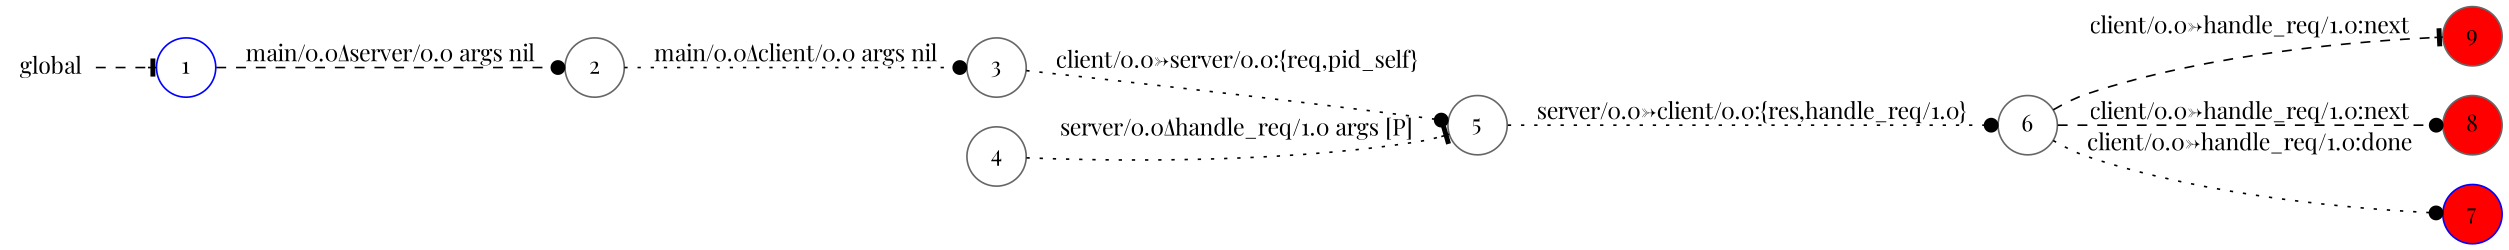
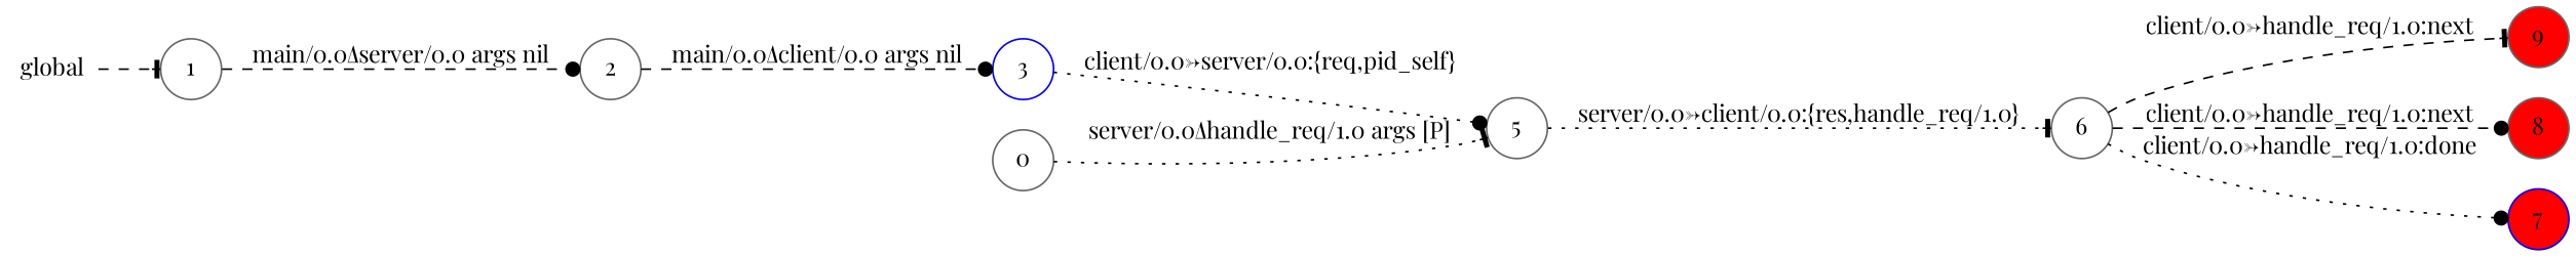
  digraph {
    fontname="Playfair Display"
    rankdir=LR
    node [color=gray40 fontname="Playfair Display" shape=circle]
    edge [arrowhead=dot fontname="Playfair Display" style=dashed]
    n1 [color=blue label=global shape=plaintext]
-   n2 [color=blue label=1]
+   n2 [label=1]
    n3 [label=2]
    n4 [fillcolor="#FF0000FF" label=9 style=filled]
    n5 [fillcolor="#FF0000FF" label=8 style=filled]
-   n6 [label=3]
+   n6 [color=blue label=3]
    n7 [color=blue fillcolor="#FF0000FF" label=7 style=filled]
-   n8 [label=4]
+   n8 [label=0]
    n9 [label=5]
    n10 [label=6]
    n1 -> n2 [arrowhead=tee]
    n2 -> n3 [label="main/0.0Δserver/0.0 args nil"]
-   n3 -> n6 [label="main/0.0Δclient/0.0 args nil" style=dotted]
+   n3 -> n6 [label="main/0.0Δclient/0.0 args nil"]
    n6 -> n9 [label="client/0.0→server/0.0:{req,pid_self}" style=dotted]
    n8 -> n9 [arrowhead=tee label="server/0.0Δhandle_req/1.0 args [P]" style=dotted]
-   n9 -> n10 [label="server/0.0→client/0.0:{res,handle_req/1.0}" style=dotted]
+   n9 -> n10 [arrowhead=tee label="server/0.0→client/0.0:{res,handle_req/1.0}" style=dotted]
    n10 -> n4 [arrowhead=tee label="client/0.0→handle_req/1.0:next"]
    n10 -> n5 [label="client/0.0→handle_req/1.0:next"]
    n10 -> n7 [label="client/0.0→handle_req/1.0:done" style=dotted]
  }
